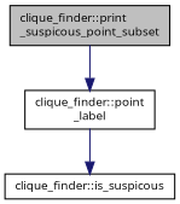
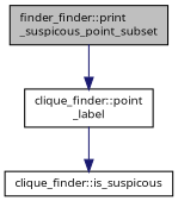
  digraph {
    fontname="Open Sans"
    rankdir=TB
    node [color=black fillcolor=white fontname="Open Sans" fontsize=10 shape=record style=filled]
    edge [color=midnightblue fontname="Open Sans" fontsize=10 labelfontname=Helvetica labelfontsize=10 style=solid]
-   n1 [fillcolor=grey75 fontcolor=black height=0.2 label="clique_finder::print\l_suspicous_point_subset" width=0.4]
+   n1 [fillcolor=grey75 fontcolor=black height=0.2 label="finder_finder::print\l_suspicous_point_subset" width=0.4]
    n2 [height=0.2 label="clique_finder::point\l_label" width=0.4]
    n3 [height=0.2 label="clique_finder::is_suspicous" width=0.4]
    n1 -> n2
    n2 -> n3
  }
